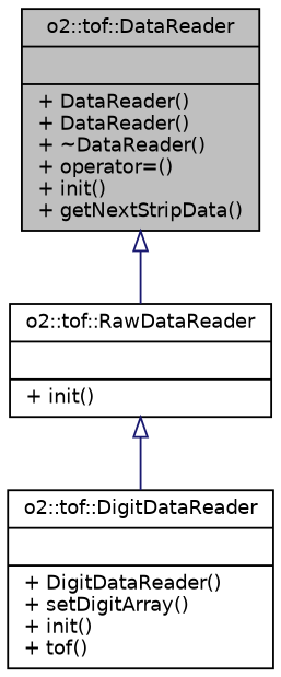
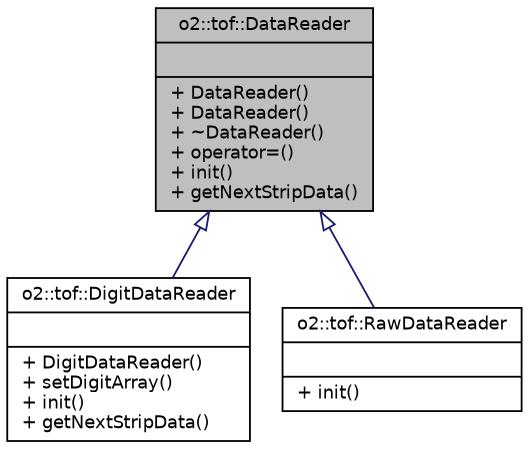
  digraph {
    node [color=black fontname=Helvetica fontsize=10 shape=record]
    edge [arrowtail=onormal color=midnightblue dir=back fontname=Helvetica fontsize=10 labelfontname=Helvetica labelfontsize=10 style=solid]
    n1 [fillcolor=grey75 fontcolor=black height=0.2 label="{o2::tof::DataReader\n||+ DataReader()\l+ DataReader()\l+ ~DataReader()\l+ operator=()\l+ init()\l+ getNextStripData()\l}" style=filled width=0.4]
-   n2 [height=0.2 label="{o2::tof::DigitDataReader\n||+ DigitDataReader()\l+ setDigitArray()\l+ init()\l+ tof()\l}" width=0.4]
+   n2 [height=0.2 label="{o2::tof::DigitDataReader\n||+ DigitDataReader()\l+ setDigitArray()\l+ init()\l+ getNextStripData()\l}" width=0.4]
    n3 [height=0.2 label="{o2::tof::RawDataReader\n||+ init()\l}" width=0.4]
-   n3 -> n2
+   n1 -> n2
    n1 -> n3
  }
